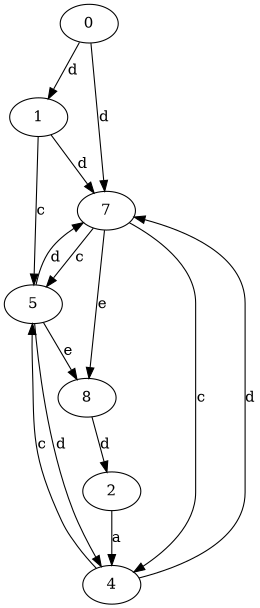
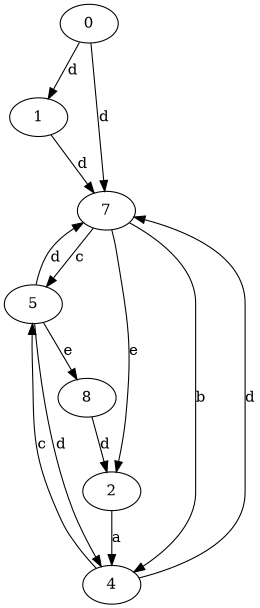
  strict digraph {
    0
    1
    7
    5
    4
    8
    2
    0 -> 1 [label=d]
    0 -> 7 [label=d]
    1 -> 7 [label=d]
-   1 -> 5 [label=c]
    7 -> 5 [label=c]
-   7 -> 4 [label=c]
-   7 -> 8 [label=e]
+   7 -> 4 [label=b]
+   7 -> 2 [label=e]
    5 -> 7 [label=d]
    5 -> 4 [label=d]
    5 -> 8 [label=e]
    4 -> 7 [label=d]
    4 -> 5 [label=c]
    8 -> 2 [label=d]
    2 -> 4 [label=a]
  }
